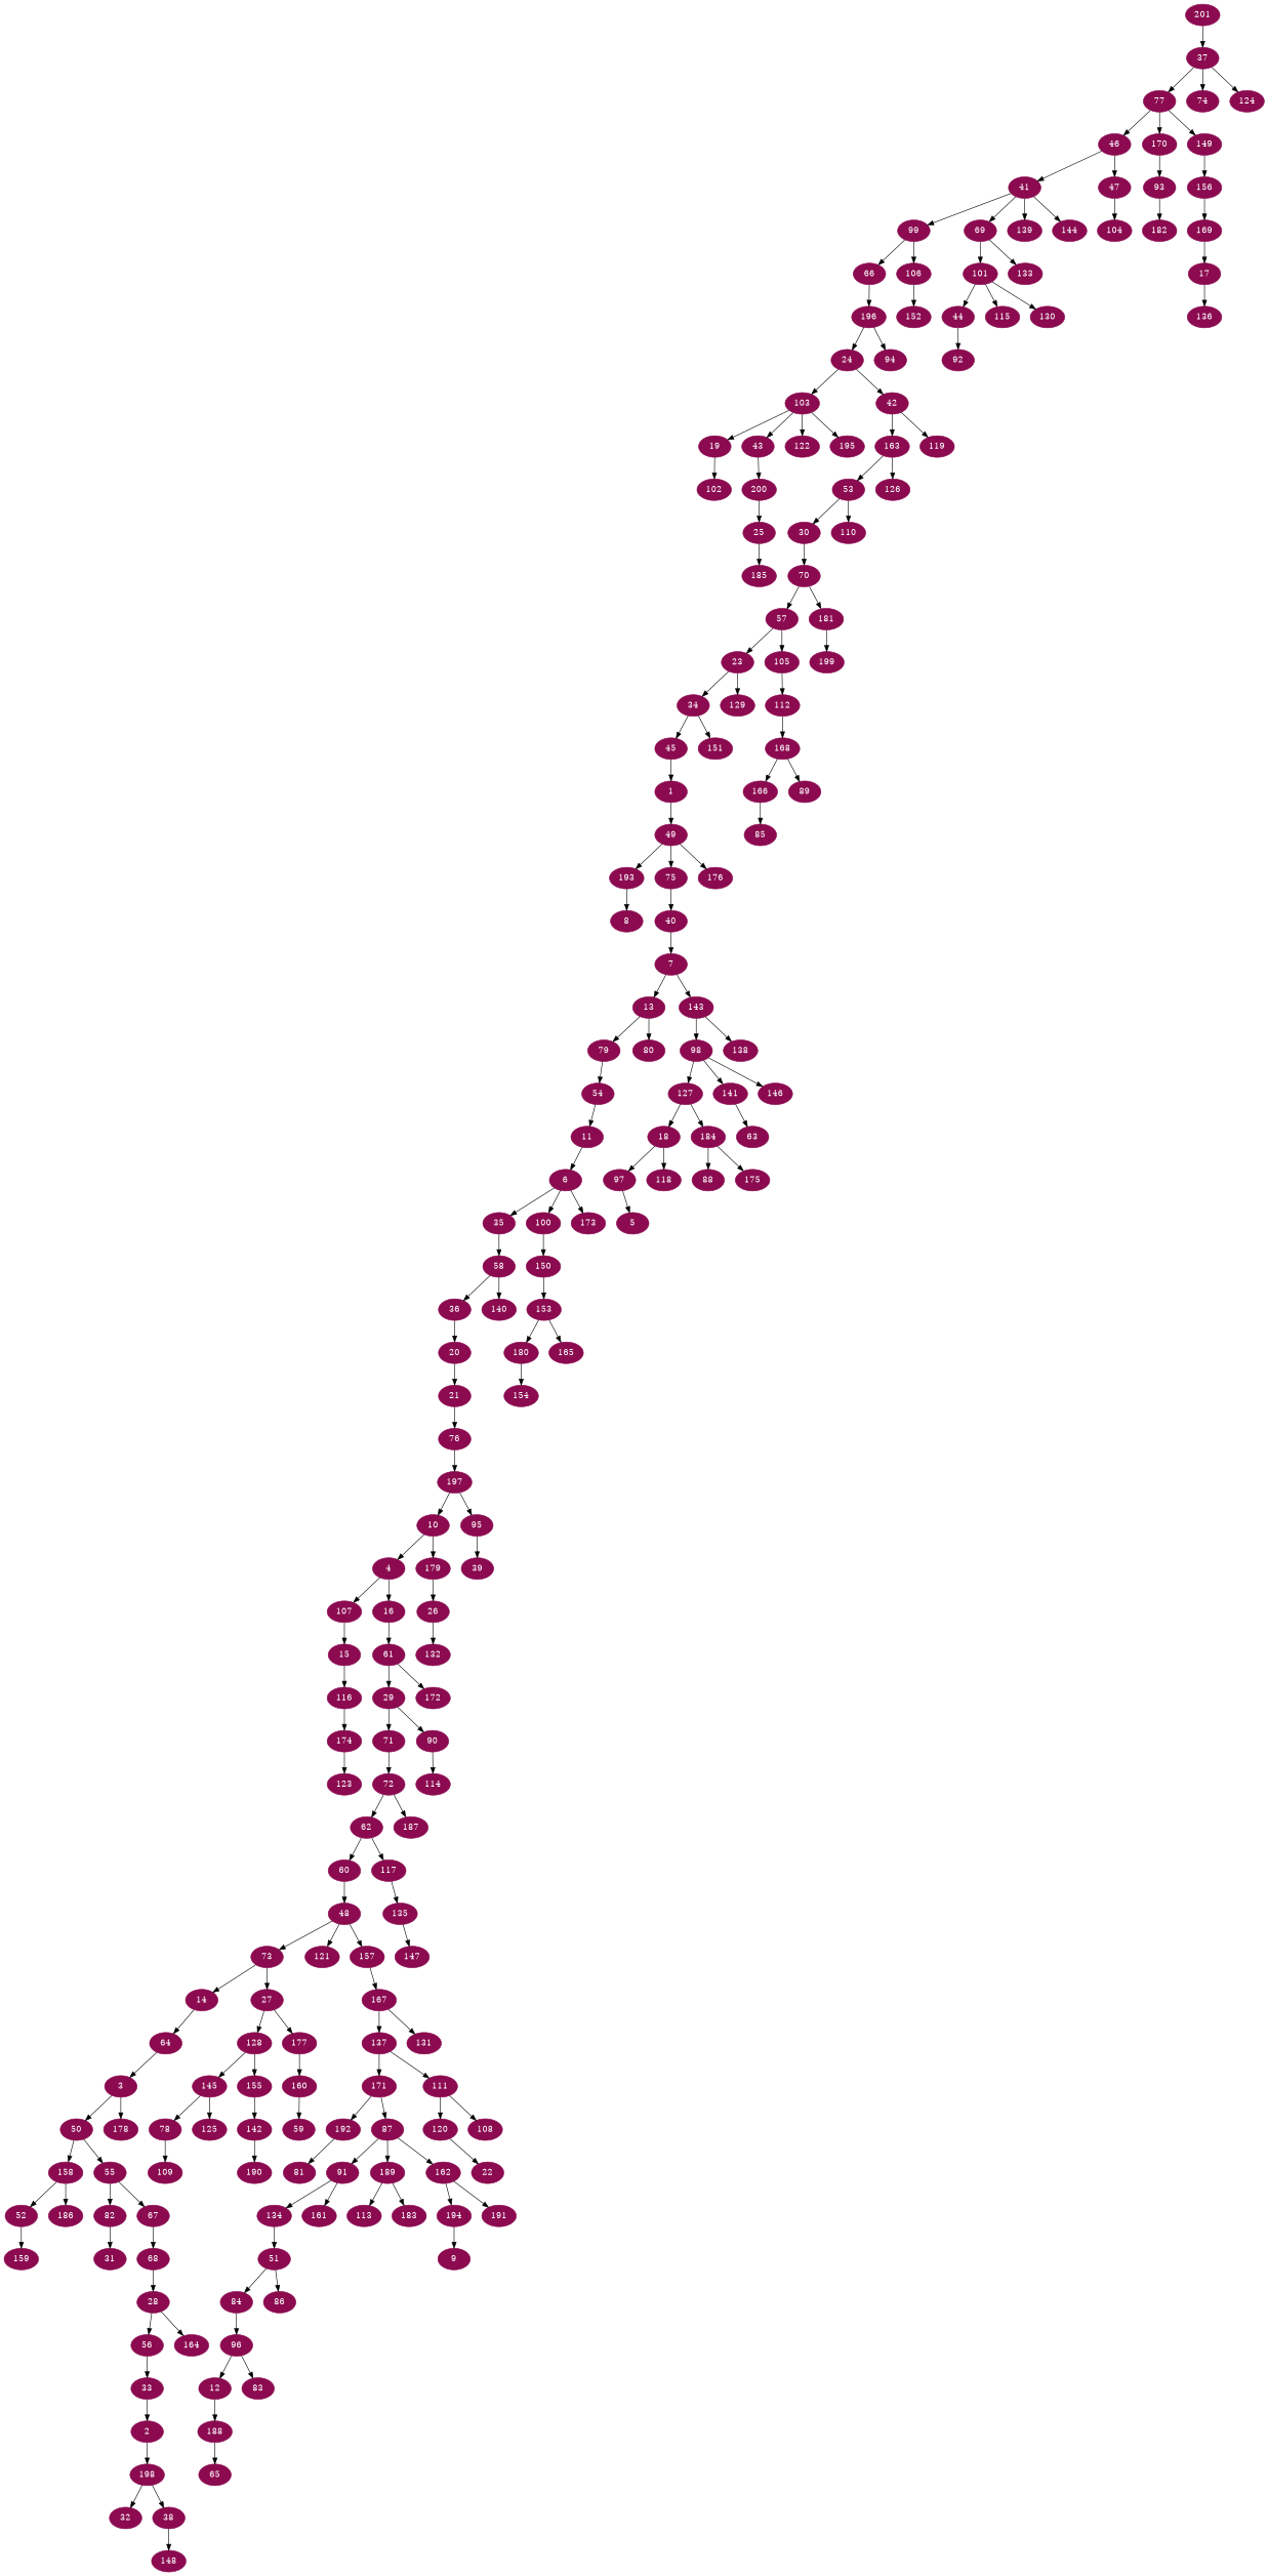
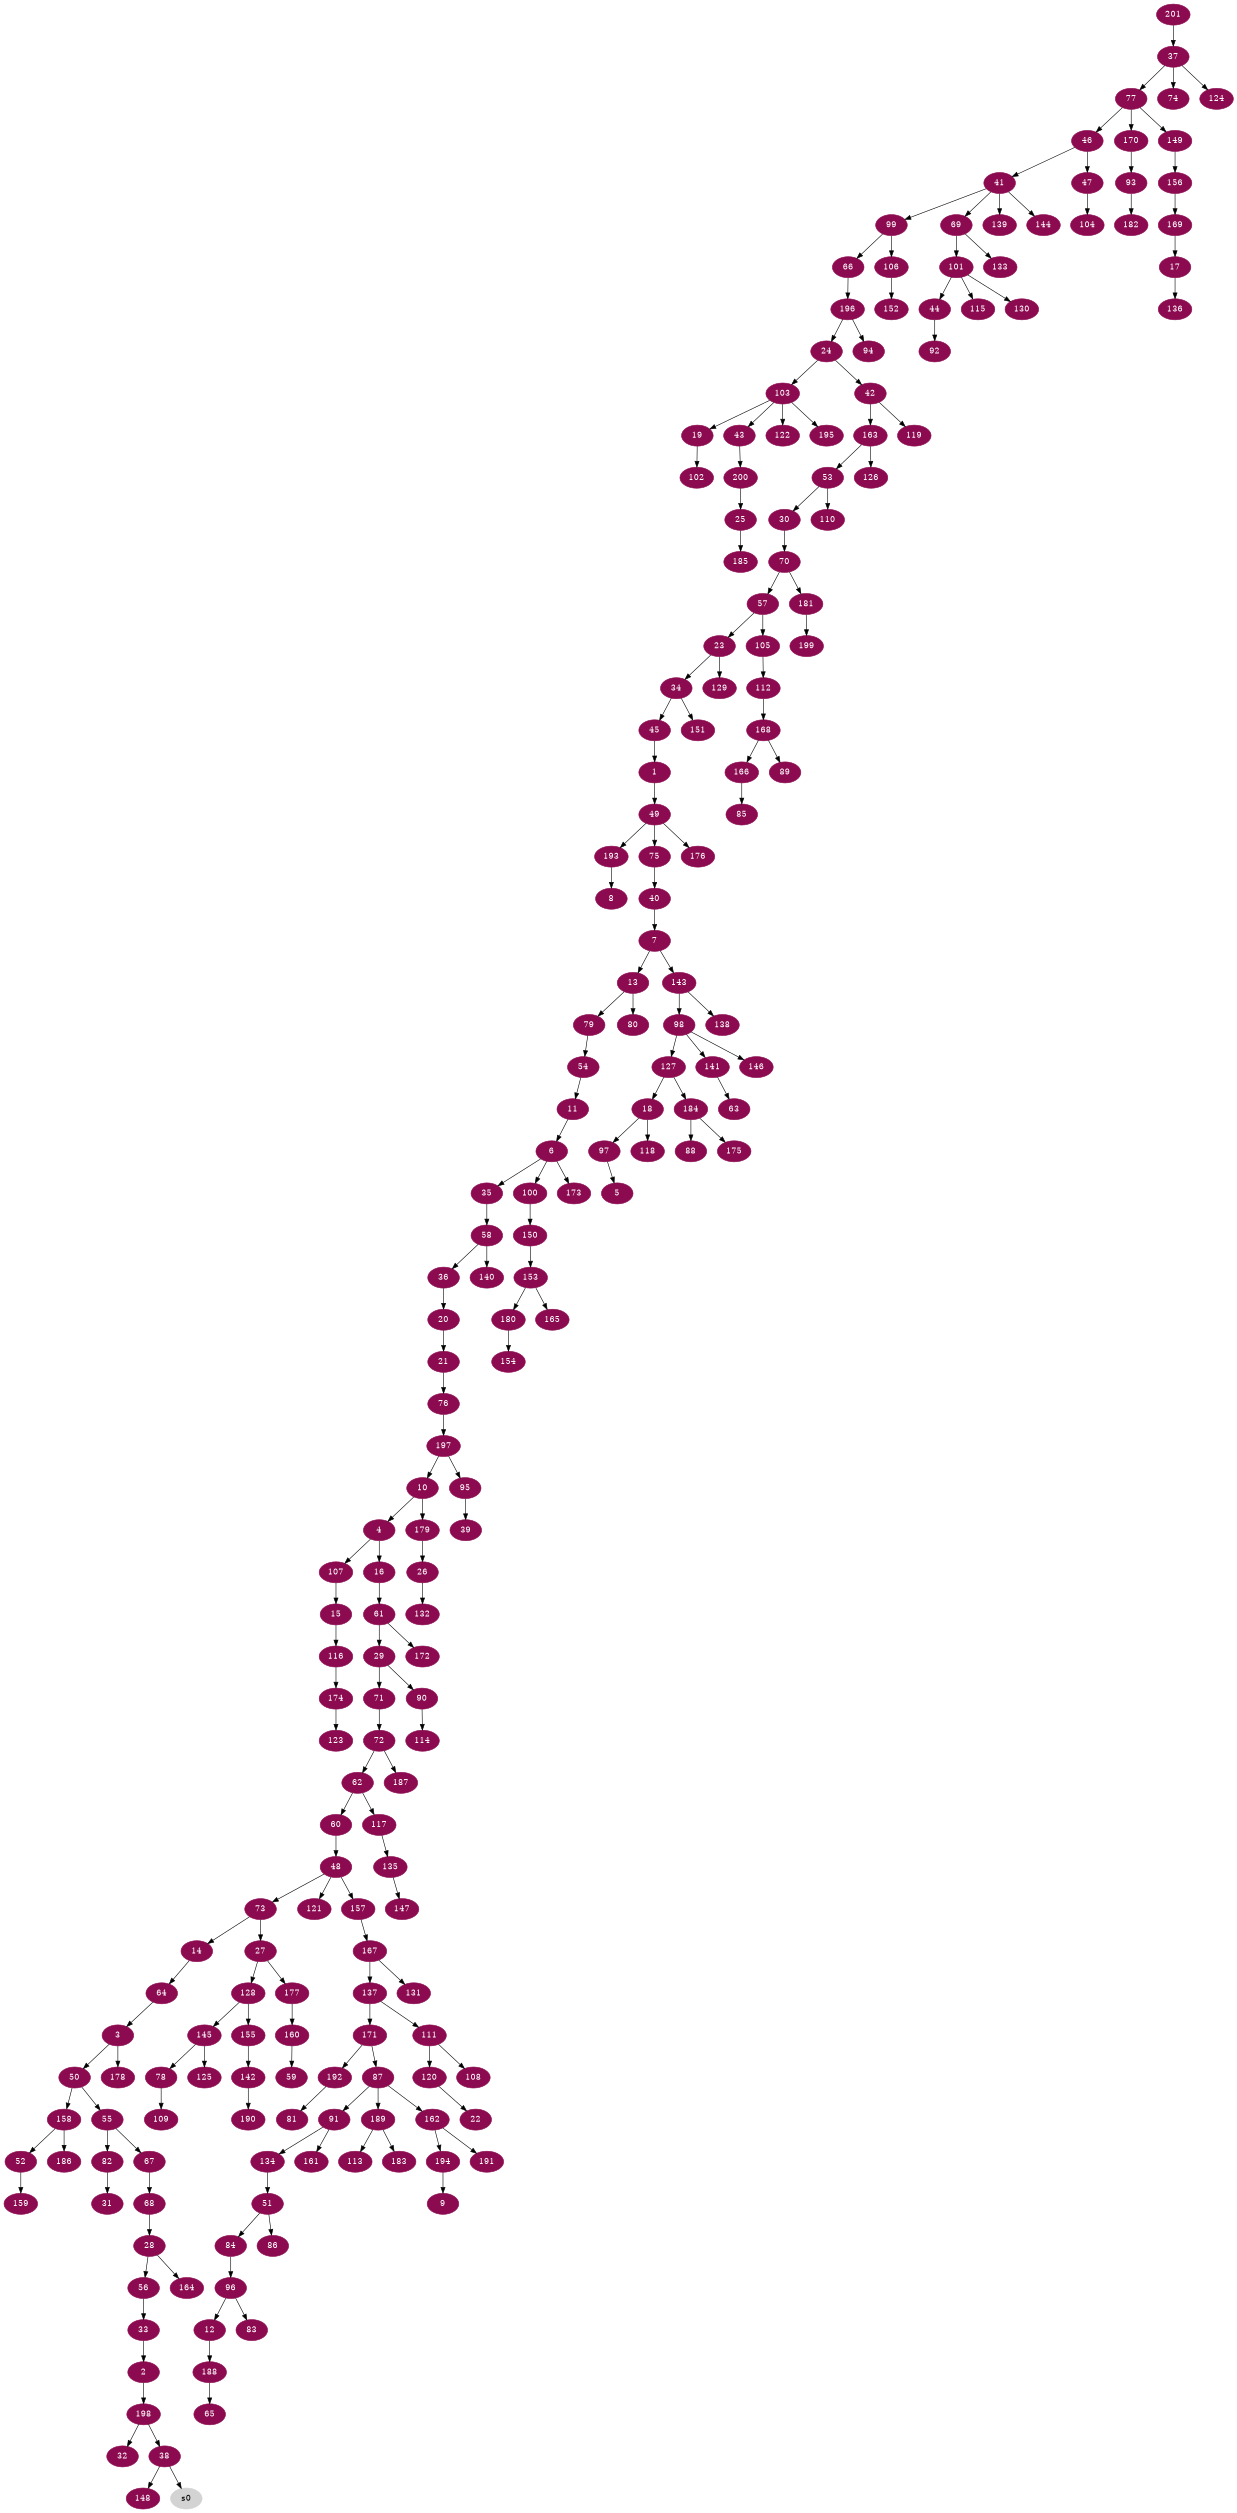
  digraph {
    node [color=deeppink4 fontcolor=white style=filled]
    45
    1
    49
    33
    2
    198
    64
    3
    50
    178
    10
    4
    179
    107
    16
    97
    5
    11
    6
    35
    100
    173
    40
    7
    13
    143
    193
    8
    194
    9
    197
    95
    54
    96
    12
    83
    188
    79
    80
    73
    14
    27
    15
    116
    61
    169
    17
    136
    127
    18
    184
    118
    103
    19
    43
    122
    195
    102
    36
    20
    21
    76
    120
    22
    57
    23
    105
    34
    129
    196
    24
    94
    42
    200
    25
    185
    26
    132
    128
    177
    68
    28
    56
    164
    29
    172
    71
    90
    53
    30
    110
    70
    82
    31
    32
    38
    151
    58
    140
    201
    37
    77
    74
    124
    148
+   s0 [color=lightgrey fontcolor=black]
    39
    75
    46
    41
    47
    99
    69
    139
    144
    163
    119
    101
    44
    115
    130
    92
    170
    149
    104
    60
    48
    121
    157
    176
    158
    55
    134
    51
    84
    86
    52
    186
    159
    126
    67
    181
    160
    59
    62
    117
    72
    187
    141
    63
    65
    66
    106
    133
    145
    78
    125
    109
    192
    81
    166
    85
    171
    87
    91
    189
    162
    88
    175
    168
    89
    114
    161
    93
    182
    98
    138
    146
    150
    112
    152
    111
    108
    137
    113
    183
    174
    135
    123
    155
    167
    131
    147
    142
    190
    156
    153
    180
    165
    154
    191
    199
    45 -> 1
    1 -> 49
    49 -> 193
    49 -> 75
    49 -> 176
    33 -> 2
    2 -> 198
    198 -> 32
    198 -> 38
    64 -> 3
    3 -> 50
    3 -> 178
    50 -> 158
    50 -> 55
    10 -> 4
    10 -> 179
    4 -> 107
    4 -> 16
    179 -> 26
    107 -> 15
    16 -> 61
    97 -> 5
    11 -> 6
    6 -> 35
    6 -> 100
    6 -> 173
    35 -> 58
    100 -> 150
    40 -> 7
    7 -> 13
    7 -> 143
    13 -> 79
    13 -> 80
    143 -> 98
    143 -> 138
    193 -> 8
    194 -> 9
    197 -> 10
    197 -> 95
    95 -> 39
    54 -> 11
    96 -> 12
    96 -> 83
    12 -> 188
    188 -> 65
    79 -> 54
    73 -> 14
    73 -> 27
    14 -> 64
    27 -> 128
    27 -> 177
    15 -> 116
    116 -> 174
    61 -> 29
    61 -> 172
    169 -> 17
    17 -> 136
    127 -> 18
    127 -> 184
    18 -> 97
    18 -> 118
    184 -> 88
    184 -> 175
    103 -> 19
    103 -> 43
    103 -> 122
    103 -> 195
    19 -> 102
    43 -> 200
    36 -> 20
    20 -> 21
    21 -> 76
    76 -> 197
    120 -> 22
    57 -> 23
    57 -> 105
    23 -> 34
    23 -> 129
    105 -> 112
    34 -> 45
    34 -> 151
    196 -> 24
    196 -> 94
    24 -> 103
    24 -> 42
    42 -> 163
    42 -> 119
    200 -> 25
    25 -> 185
    26 -> 132
    128 -> 145
    128 -> 155
    177 -> 160
    68 -> 28
    28 -> 56
    28 -> 164
    56 -> 33
    29 -> 71
    29 -> 90
    71 -> 72
    90 -> 114
    53 -> 30
    53 -> 110
    30 -> 70
    70 -> 57
    70 -> 181
    82 -> 31
    38 -> 148
+   38 -> s0
    58 -> 36
    58 -> 140
    201 -> 37
    37 -> 77
    37 -> 74
    37 -> 124
    77 -> 46
    77 -> 170
    77 -> 149
    75 -> 40
    46 -> 41
    46 -> 47
    41 -> 99
    41 -> 69
    41 -> 139
    41 -> 144
    47 -> 104
    99 -> 66
    99 -> 106
    69 -> 101
    69 -> 133
    163 -> 53
    163 -> 126
    101 -> 44
    101 -> 115
    101 -> 130
    44 -> 92
    170 -> 93
    149 -> 156
    60 -> 48
    48 -> 73
    48 -> 121
    48 -> 157
    157 -> 167
    158 -> 52
    158 -> 186
    55 -> 82
    55 -> 67
    134 -> 51
    51 -> 84
    51 -> 86
    84 -> 96
    52 -> 159
    67 -> 68
    181 -> 199
    160 -> 59
    62 -> 60
    62 -> 117
    117 -> 135
    72 -> 62
    72 -> 187
    141 -> 63
    66 -> 196
    106 -> 152
    145 -> 78
    145 -> 125
    78 -> 109
    192 -> 81
    166 -> 85
    171 -> 192
    171 -> 87
    87 -> 91
    87 -> 189
    87 -> 162
    91 -> 134
    91 -> 161
    189 -> 113
    189 -> 183
    162 -> 194
    162 -> 191
    168 -> 166
    168 -> 89
    93 -> 182
    98 -> 127
    98 -> 141
    98 -> 146
    150 -> 153
    112 -> 168
    111 -> 120
    111 -> 108
    137 -> 171
    137 -> 111
    174 -> 123
    135 -> 147
    155 -> 142
    167 -> 137
    167 -> 131
    142 -> 190
    156 -> 169
    153 -> 180
    153 -> 165
    180 -> 154
  }
